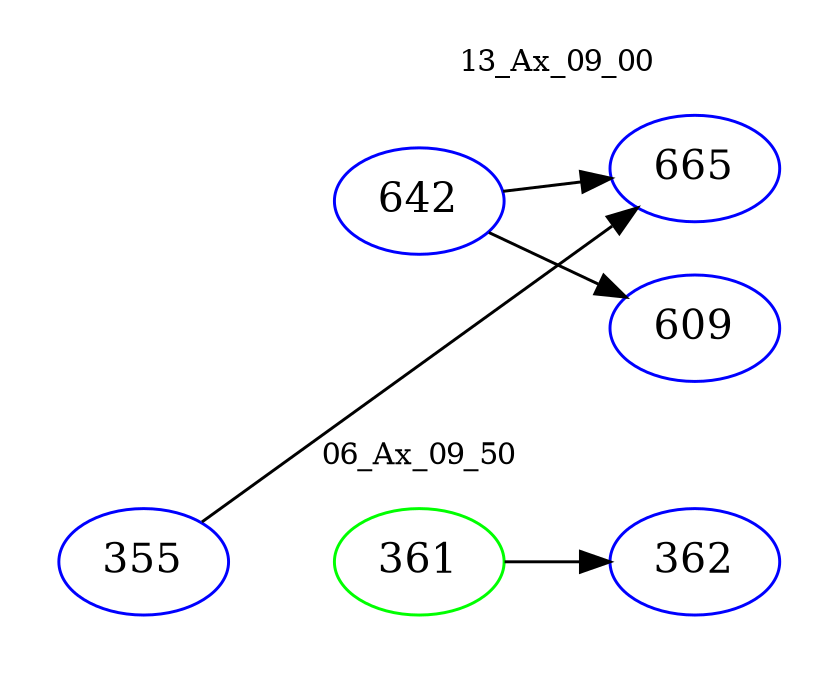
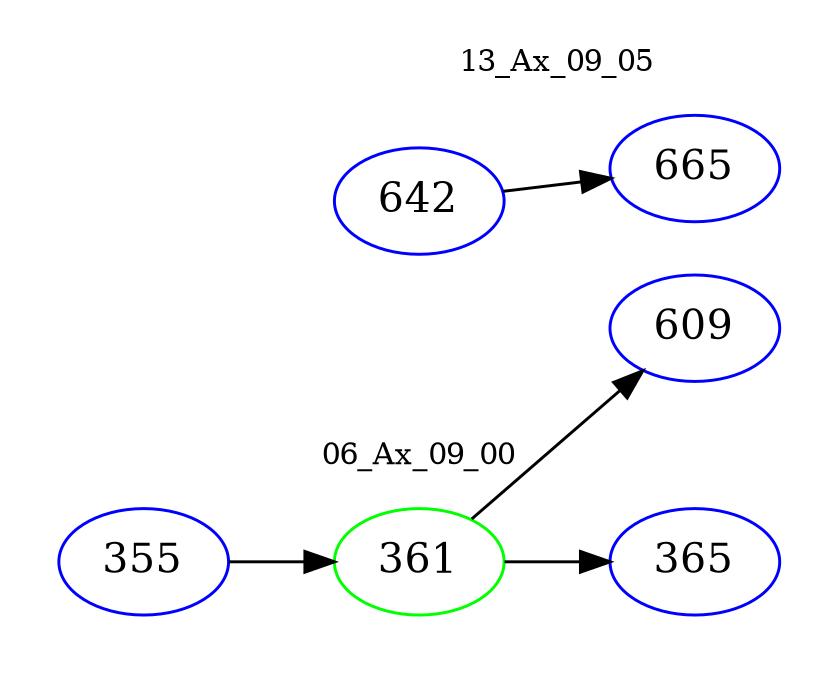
  digraph {
    rankdir=LR
    node [color=blue]
    edge [color=black]
    n1 [label=642]
    n2 [label=609]
    n3 [label=665]
    n4 [label=355]
    n5 [color=green label=361]
-   n6 [label=362]
+   n6 [label=365]
    subgraph cluster_1 {
      color=white
      fontsize=10
-     label="13_Ax_09_00"
+     label="13_Ax_09_05"
      n1
      n2
      n3
    }
    subgraph cluster_2 {
      color=white
      fontsize=10
-     label="06_Ax_09_50"
+     label="06_Ax_09_00"
      n4
      n5
      n6
    }
-   n1 -> n2
+   n5 -> n2
    n1 -> n3
-   n4 -> n3
+   n4 -> n5
    n5 -> n6
  }
